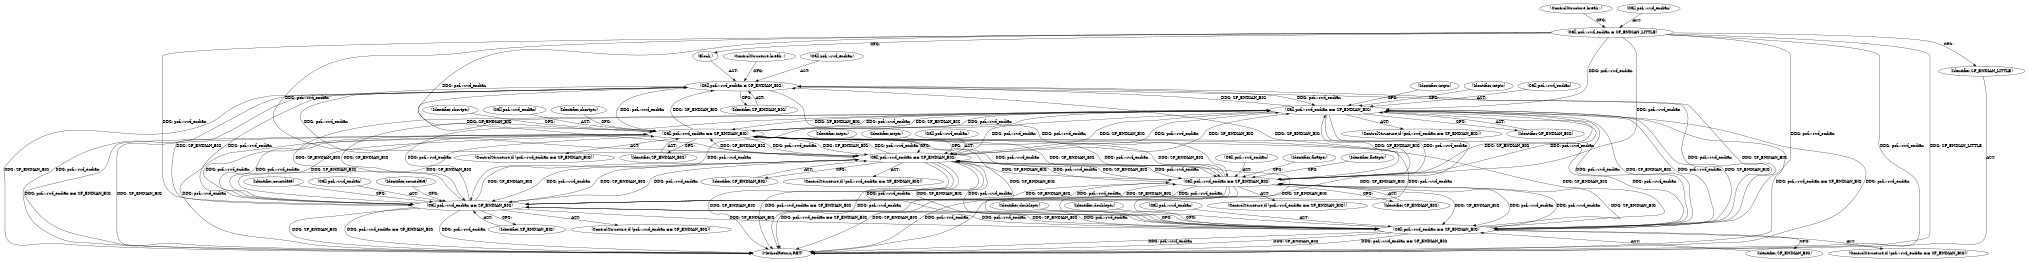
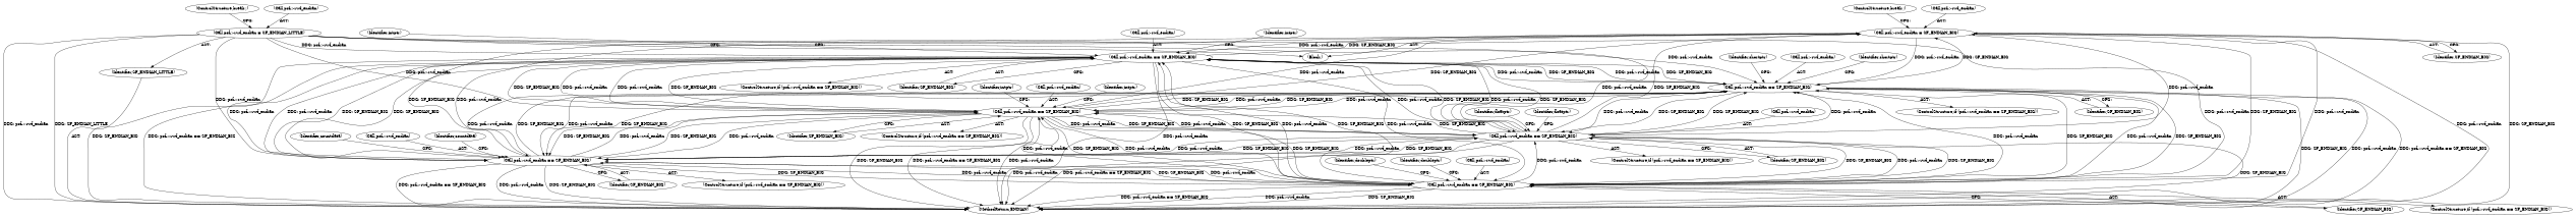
  digraph {
    n1 [label="(Call,psf->rwf_endian = SF_ENDIAN_BIG)"]
    n2 [label="(Call,psf->rwf_endian == SF_ENDIAN_BIG)"]
    n3 [label="(Call,psf->rwf_endian == SF_ENDIAN_BIG)"]
    n4 [label="(Call,psf->rwf_endian == SF_ENDIAN_BIG)"]
    n5 [label="(Call,psf->rwf_endian == SF_ENDIAN_BIG)"]
    n6 [label="(Call,psf->rwf_endian == SF_ENDIAN_BIG)"]
    n7 [label="(Call,psf->rwf_endian == SF_ENDIAN_BIG)"]
-   n8 [label="(MethodReturn,RET)"]
+   n8 [label="(MethodReturn,ENDIAN)"]
    n9 [label="(Block,)"]
    n10 [label="(Identifier,SF_ENDIAN_BIG)"]
    n11 [label="(ControlStructure,if (psf->rwf_endian == SF_ENDIAN_BIG))"]
    n12 [label="(Identifier,SF_ENDIAN_BIG)"]
    n13 [label="(ControlStructure,if (psf->rwf_endian == SF_ENDIAN_BIG))"]
    n14 [label="(Identifier,SF_ENDIAN_BIG)"]
    n15 [label="(Identifier,SF_ENDIAN_BIG)"]
    n16 [label="(ControlStructure,if (psf->rwf_endian == SF_ENDIAN_BIG))"]
    n17 [label="(ControlStructure,if (psf->rwf_endian == SF_ENDIAN_BIG))"]
    n18 [label="(Identifier,SF_ENDIAN_BIG)"]
    n19 [label="(ControlStructure,if (psf->rwf_endian == SF_ENDIAN_BIG))"]
    n20 [label="(Identifier,SF_ENDIAN_BIG)"]
    n21 [label="(Identifier,SF_ENDIAN_BIG)"]
    n22 [label="(ControlStructure,if (psf->rwf_endian == SF_ENDIAN_BIG))"]
    n23 [label="(Call,psf->rwf_endian = SF_ENDIAN_LITTLE)"]
    n24 [label="(Identifier,SF_ENDIAN_LITTLE)"]
    n25 [label="(Identifier,intptr)"]
    n26 [label="(Call,psf->rwf_endian)"]
    n27 [label="(ControlStructure,break ;)"]
    n28 [label="(Identifier,intptr)"]
    n29 [label="(Call,psf->rwf_endian)"]
    n30 [label="(Identifier,countdata)"]
    n31 [label="(Identifier,shortptr)"]
    n32 [label="(Identifier,intptr)"]
    n33 [label="(ControlStructure,break ;)"]
    n34 [label="(Identifier,doubleptr)"]
    n35 [label="(Call,psf->rwf_endian)"]
    n36 [label="(Call,psf->rwf_endian)"]
    n37 [label="(Call,psf->rwf_endian)"]
    n38 [label="(Identifier,floatptr)"]
    n39 [label="(Call,psf->rwf_endian)"]
    n40 [label="(Identifier,doubleptr)"]
    n41 [label="(Call,psf->rwf_endian)"]
    n42 [label="(Identifier,shortptr)"]
    n43 [label="(Identifier,intptr)"]
    n44 [label="(Identifier,countdata)"]
    n45 [label="(Call,psf->rwf_endian)"]
    n46 [label="(Identifier,floatptr)"]
    n1 -> n2 [label="DDG: psf->rwf_endian"]
    n1 -> n3 [label="DDG: psf->rwf_endian"]
    n1 -> n4 [label="DDG: psf->rwf_endian"]
    n1 -> n5 [label="DDG: psf->rwf_endian"]
    n1 -> n6 [label="DDG: psf->rwf_endian"]
    n1 -> n7 [label="DDG: psf->rwf_endian"]
    n1 -> n8 [label="DDG: psf->rwf_endian"]
    n1 -> n8 [label="DDG: SF_ENDIAN_BIG"]
-   n9 -> n1 [label="AST: "]
+   n1 -> n9 [label="AST: "]
    n1 -> n10 [label="CFG: "]
    n2 -> n1 [label="DDG: SF_ENDIAN_BIG"]
    n2 -> n3 [label="DDG: psf->rwf_endian"]
    n2 -> n3 [label="DDG: SF_ENDIAN_BIG"]
    n2 -> n4 [label="DDG: psf->rwf_endian"]
    n2 -> n4 [label="DDG: SF_ENDIAN_BIG"]
    n2 -> n5 [label="DDG: psf->rwf_endian"]
    n2 -> n5 [label="DDG: SF_ENDIAN_BIG"]
    n2 -> n6 [label="DDG: psf->rwf_endian"]
    n2 -> n6 [label="DDG: SF_ENDIAN_BIG"]
    n2 -> n7 [label="DDG: psf->rwf_endian"]
    n2 -> n7 [label="DDG: SF_ENDIAN_BIG"]
    n2 -> n8 [label="DDG: SF_ENDIAN_BIG"]
    n2 -> n8 [label="DDG: psf->rwf_endian == SF_ENDIAN_BIG"]
    n2 -> n8 [label="DDG: psf->rwf_endian"]
    n2 -> n11 [label="AST: "]
    n2 -> n12 [label="CFG: "]
    n3 -> n1 [label="DDG: SF_ENDIAN_BIG"]
    n3 -> n2 [label="DDG: psf->rwf_endian"]
    n3 -> n2 [label="DDG: SF_ENDIAN_BIG"]
    n3 -> n4 [label="DDG: psf->rwf_endian"]
    n3 -> n4 [label="DDG: SF_ENDIAN_BIG"]
    n3 -> n5 [label="DDG: psf->rwf_endian"]
    n3 -> n5 [label="DDG: SF_ENDIAN_BIG"]
    n3 -> n6 [label="DDG: psf->rwf_endian"]
    n3 -> n6 [label="DDG: SF_ENDIAN_BIG"]
    n3 -> n7 [label="DDG: psf->rwf_endian"]
    n3 -> n7 [label="DDG: SF_ENDIAN_BIG"]
    n3 -> n8 [label="DDG: SF_ENDIAN_BIG"]
    n3 -> n8 [label="DDG: psf->rwf_endian"]
    n3 -> n8 [label="DDG: psf->rwf_endian == SF_ENDIAN_BIG"]
    n3 -> n13 [label="AST: "]
    n3 -> n14 [label="CFG: "]
    n4 -> n1 [label="DDG: SF_ENDIAN_BIG"]
    n4 -> n2 [label="DDG: psf->rwf_endian"]
    n4 -> n2 [label="DDG: SF_ENDIAN_BIG"]
    n4 -> n3 [label="DDG: psf->rwf_endian"]
    n4 -> n3 [label="DDG: SF_ENDIAN_BIG"]
    n4 -> n5 [label="DDG: psf->rwf_endian"]
    n4 -> n5 [label="DDG: SF_ENDIAN_BIG"]
    n4 -> n6 [label="DDG: psf->rwf_endian"]
    n4 -> n6 [label="DDG: SF_ENDIAN_BIG"]
    n4 -> n7 [label="DDG: psf->rwf_endian"]
    n4 -> n7 [label="DDG: SF_ENDIAN_BIG"]
    n4 -> n8 [label="DDG: SF_ENDIAN_BIG"]
    n4 -> n8 [label="DDG: psf->rwf_endian == SF_ENDIAN_BIG"]
    n4 -> n8 [label="DDG: psf->rwf_endian"]
    n4 -> n15 [label="CFG: "]
    n4 -> n16 [label="AST: "]
    n5 -> n1 [label="DDG: SF_ENDIAN_BIG"]
    n5 -> n2 [label="DDG: psf->rwf_endian"]
    n5 -> n2 [label="DDG: SF_ENDIAN_BIG"]
    n5 -> n3 [label="DDG: psf->rwf_endian"]
    n5 -> n3 [label="DDG: SF_ENDIAN_BIG"]
    n5 -> n4 [label="DDG: psf->rwf_endian"]
    n5 -> n4 [label="DDG: SF_ENDIAN_BIG"]
    n5 -> n6 [label="DDG: psf->rwf_endian"]
    n5 -> n6 [label="DDG: SF_ENDIAN_BIG"]
    n5 -> n7 [label="DDG: psf->rwf_endian"]
    n5 -> n7 [label="DDG: SF_ENDIAN_BIG"]
    n5 -> n8 [label="DDG: psf->rwf_endian"]
    n5 -> n8 [label="DDG: psf->rwf_endian == SF_ENDIAN_BIG"]
    n5 -> n8 [label="DDG: SF_ENDIAN_BIG"]
    n5 -> n17 [label="AST: "]
    n5 -> n18 [label="CFG: "]
    n6 -> n1 [label="DDG: SF_ENDIAN_BIG"]
    n6 -> n2 [label="DDG: psf->rwf_endian"]
    n6 -> n2 [label="DDG: SF_ENDIAN_BIG"]
    n6 -> n3 [label="DDG: psf->rwf_endian"]
    n6 -> n3 [label="DDG: SF_ENDIAN_BIG"]
    n6 -> n4 [label="DDG: psf->rwf_endian"]
    n6 -> n4 [label="DDG: SF_ENDIAN_BIG"]
    n6 -> n5 [label="DDG: psf->rwf_endian"]
    n6 -> n5 [label="DDG: SF_ENDIAN_BIG"]
    n6 -> n7 [label="DDG: psf->rwf_endian"]
    n6 -> n7 [label="DDG: SF_ENDIAN_BIG"]
    n6 -> n8 [label="DDG: psf->rwf_endian"]
    n6 -> n8 [label="DDG: SF_ENDIAN_BIG"]
    n6 -> n8 [label="DDG: psf->rwf_endian == SF_ENDIAN_BIG"]
    n6 -> n19 [label="AST: "]
    n6 -> n20 [label="CFG: "]
    n7 -> n1 [label="DDG: SF_ENDIAN_BIG"]
    n7 -> n2 [label="DDG: psf->rwf_endian"]
    n7 -> n2 [label="DDG: SF_ENDIAN_BIG"]
    n7 -> n3 [label="DDG: psf->rwf_endian"]
    n7 -> n3 [label="DDG: SF_ENDIAN_BIG"]
    n7 -> n4 [label="DDG: psf->rwf_endian"]
    n7 -> n4 [label="DDG: SF_ENDIAN_BIG"]
    n7 -> n5 [label="DDG: psf->rwf_endian"]
    n7 -> n5 [label="DDG: SF_ENDIAN_BIG"]
    n7 -> n6 [label="DDG: psf->rwf_endian"]
    n7 -> n6 [label="DDG: SF_ENDIAN_BIG"]
    n7 -> n8 [label="DDG: SF_ENDIAN_BIG"]
    n7 -> n8 [label="DDG: psf->rwf_endian == SF_ENDIAN_BIG"]
    n7 -> n8 [label="DDG: psf->rwf_endian"]
    n7 -> n21 [label="CFG: "]
    n7 -> n22 [label="AST: "]
    n10 -> n1 [label="AST: "]
    n12 -> n2 [label="AST: "]
    n14 -> n3 [label="AST: "]
    n15 -> n4 [label="AST: "]
    n18 -> n5 [label="AST: "]
    n20 -> n6 [label="AST: "]
    n21 -> n7 [label="AST: "]
    n23 -> n2 [label="DDG: psf->rwf_endian"]
    n23 -> n3 [label="DDG: psf->rwf_endian"]
    n23 -> n4 [label="DDG: psf->rwf_endian"]
    n23 -> n5 [label="DDG: psf->rwf_endian"]
    n23 -> n6 [label="DDG: psf->rwf_endian"]
    n23 -> n7 [label="DDG: psf->rwf_endian"]
    n23 -> n8 [label="DDG: psf->rwf_endian"]
    n23 -> n8 [label="DDG: SF_ENDIAN_LITTLE"]
    n23 -> n9 [label="CFG: "]
-   n23 -> n24 [label="CFG: "]
+   n23 -> n24 [label="AST: "]
    n24 -> n8 [label="AST: "]
    n25 -> n4 [label="CFG: "]
    n26 -> n4 [label="AST: "]
    n27 -> n23 [label="CFG: "]
    n28 -> n2 [label="CFG: "]
    n29 -> n5 [label="AST: "]
    n30 -> n7 [label="CFG: "]
    n31 -> n3 [label="CFG: "]
    n32 -> n2 [label="CFG: "]
    n33 -> n1 [label="CFG: "]
    n34 -> n6 [label="CFG: "]
    n35 -> n7 [label="AST: "]
    n36 -> n1 [label="AST: "]
    n37 -> n23 [label="AST: "]
    n38 -> n5 [label="CFG: "]
    n39 -> n3 [label="AST: "]
    n40 -> n6 [label="CFG: "]
    n41 -> n2 [label="AST: "]
    n42 -> n3 [label="CFG: "]
    n43 -> n4 [label="CFG: "]
    n44 -> n7 [label="CFG: "]
    n45 -> n6 [label="AST: "]
    n46 -> n5 [label="CFG: "]
  }
